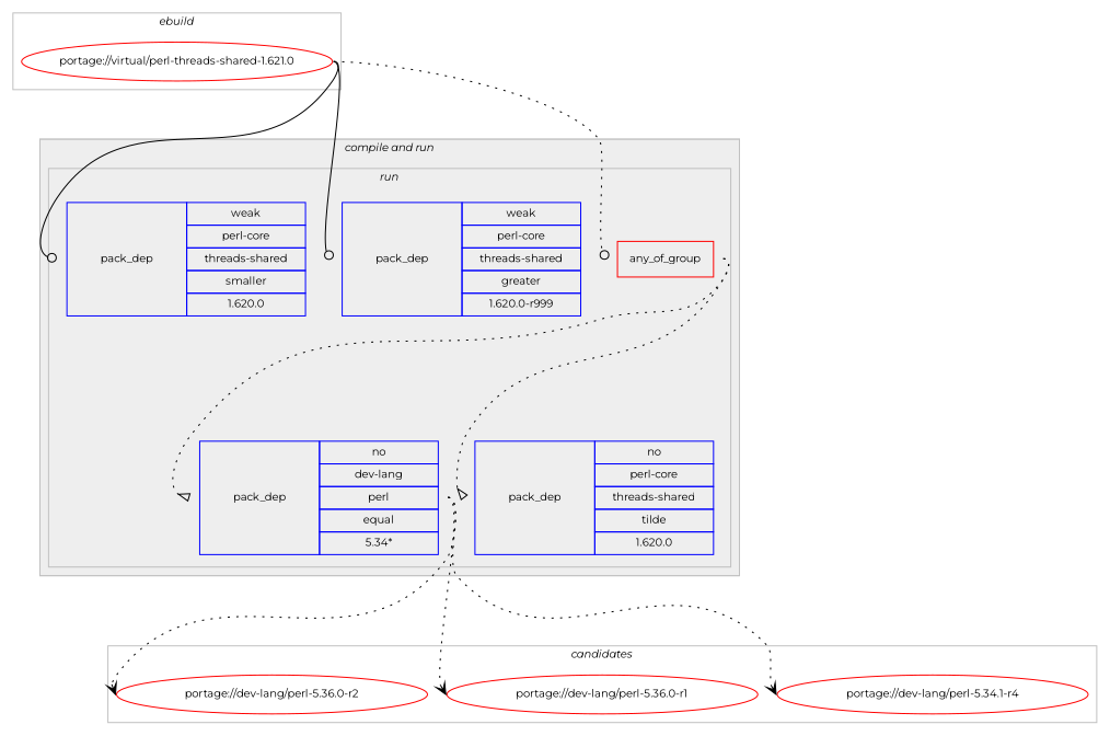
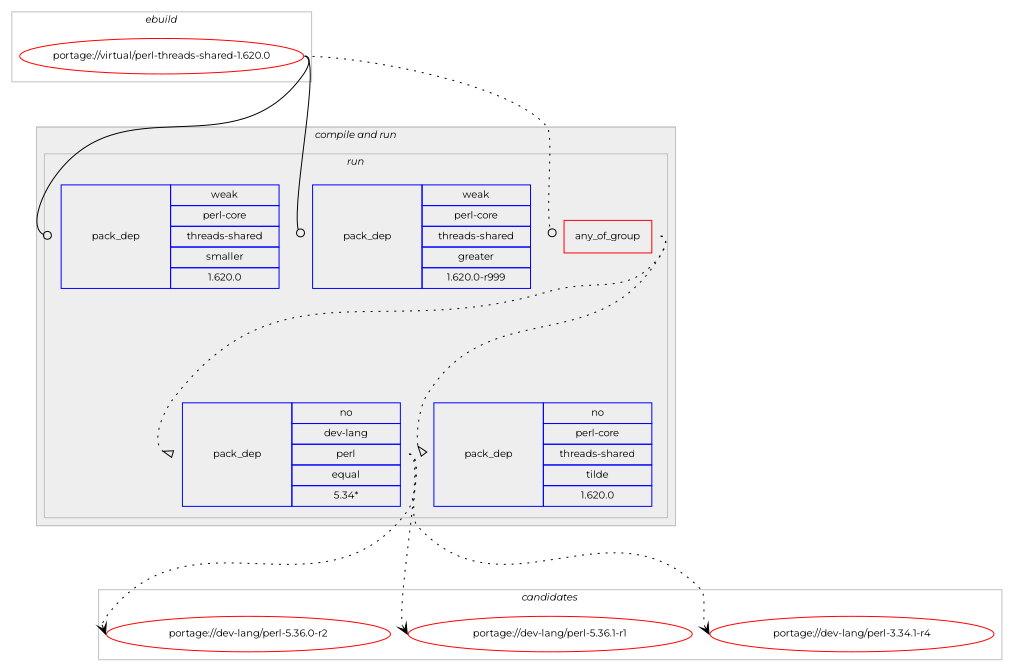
  digraph {
    compound=true
    concentrate=true
    fontname=Montserrat
    fontsize=10
    newrank=true
    rankdir=TB
    ranksep=1.5
    node [color=red fontname=Montserrat fontsize=10 shape=none]
    edge [arrowhead=odot fontname=Montserrat headport=w style=dotted tailport=e weight=20]
-   n1 [label="portage://virtual/perl-threads-shared-1.621.0" width=4 shape=""]
+   n1 [label="portage://virtual/perl-threads-shared-1.620.0" width=4 shape=""]
    n2 [color=blue label=<<TABLE BORDER="0" CELLBORDER="1" CELLSPACING="0" CELLPADDING="4" WIDTH="220"><TR><TD ROWSPAN="6" CELLPADDING="30">pack_dep</TD></TR><TR><TD WIDTH="110">no</TD></TR><TR><TD>dev-lang</TD></TR><TR><TD>perl</TD></TR><TR><TD>equal</TD></TR><TR><TD>5.34*</TD></TR></TABLE>>]
    n3 [color=blue label=<<TABLE BORDER="0" CELLBORDER="1" CELLSPACING="0" CELLPADDING="4" WIDTH="220"><TR><TD ROWSPAN="6" CELLPADDING="30">pack_dep</TD></TR><TR><TD WIDTH="110">no</TD></TR><TR><TD>perl-core</TD></TR><TR><TD>threads-shared</TD></TR><TR><TD>tilde</TD></TR><TR><TD>1.620.0</TD></TR></TABLE>>]
    n4 [label=<<TABLE BORDER="0" CELLBORDER="1" CELLSPACING="0" CELLPADDING="4"><TR><TD CELLPADDING="10">any_of_group</TD></TR></TABLE>>]
    n5 [color=blue label=<<TABLE BORDER="0" CELLBORDER="1" CELLSPACING="0" CELLPADDING="4" WIDTH="220"><TR><TD ROWSPAN="6" CELLPADDING="30">pack_dep</TD></TR><TR><TD WIDTH="110">weak</TD></TR><TR><TD>perl-core</TD></TR><TR><TD>threads-shared</TD></TR><TR><TD>greater</TD></TR><TR><TD>1.620.0-r999</TD></TR></TABLE>>]
    n6 [color=blue label=<<TABLE BORDER="0" CELLBORDER="1" CELLSPACING="0" CELLPADDING="4" WIDTH="220"><TR><TD ROWSPAN="6" CELLPADDING="30">pack_dep</TD></TR><TR><TD WIDTH="110">weak</TD></TR><TR><TD>perl-core</TD></TR><TR><TD>threads-shared</TD></TR><TR><TD>smaller</TD></TR><TR><TD>1.620.0</TD></TR></TABLE>>]
-   n7 [label="portage://dev-lang/perl-5.34.1-r4" width=4 shape=""]
-   n8 [label="portage://dev-lang/perl-5.36.0-r1" width=4 shape=""]
+   n7 [label="portage://dev-lang/perl-3.34.1-r4" width=4 shape=""]
+   n8 [label="portage://dev-lang/perl-5.36.1-r1" width=4 shape=""]
    n9 [label="portage://dev-lang/perl-5.36.0-r2" width=4 shape=""]
    subgraph cluster_1 {
      color=gray
      label=<<i>ebuild</i>>
      rank=same
      n1
    }
    subgraph cluster_2 {
      color=gray
      label=<<i>dependencies</i>>
      subgraph cluster_3 {
        color=gray
        fillcolor="#eeeeee"
        label=<<i>compile</i>>
        style=filled
      }
      subgraph cluster_4 {
        color=gray
        fillcolor="#eeeeee"
        label=<<i>compile and run</i>>
        style=filled
      }
      subgraph cluster_5 {
        color=gray
        fillcolor="#eeeeee"
        label=<<i>run</i>>
        style=filled
        subgraph sub_6 {
          color=gray
          fillcolor="#eeeeee"
          label=<<i>run</i>>
          style=filled
          n4
          subgraph sub_7 {
            color=gray
            fillcolor="#eeeeee"
            label=<<i>run</i>>
            style=filled
            n2
          }
          subgraph sub_8 {
            color=gray
            fillcolor="#eeeeee"
            label=<<i>run</i>>
            style=filled
            n3
          }
        }
        subgraph sub_9 {
          color=gray
          fillcolor="#eeeeee"
          label=<<i>run</i>>
          style=filled
          n5
        }
        subgraph sub_10 {
          color=gray
          fillcolor="#eeeeee"
          label=<<i>run</i>>
          style=filled
          n6
        }
      }
    }
    subgraph cluster_11 {
      color=gray
      label=<<i>candidates</i>>
      rank=same
      subgraph sub_12 {
        color=black
        label=<<i>candidates</i>>
        nodesep=1
        rank=same
        n7
        n8
        n9
      }
      subgraph sub_13 {
        color=black
        label=<<i>candidates</i>>
        nodesep=1
        rank=same
      }
      subgraph sub_14 {
        color=black
        label=<<i>candidates</i>>
        nodesep=1
        rank=same
      }
      subgraph sub_15 {
        color=black
        label=<<i>candidates</i>>
        nodesep=1
        rank=same
      }
    }
    n1 -> n4
    n1 -> n5 [style=solid]
    n1 -> n6 [style=solid]
    n2 -> n7 [arrowhead=vee weight=100]
    n2 -> n8 [arrowhead=vee weight=100]
    n2 -> n9 [arrowhead=vee weight=100]
    n4 -> n2 [arrowhead=oinv]
    n4 -> n3 [arrowhead=oinv]
  }
